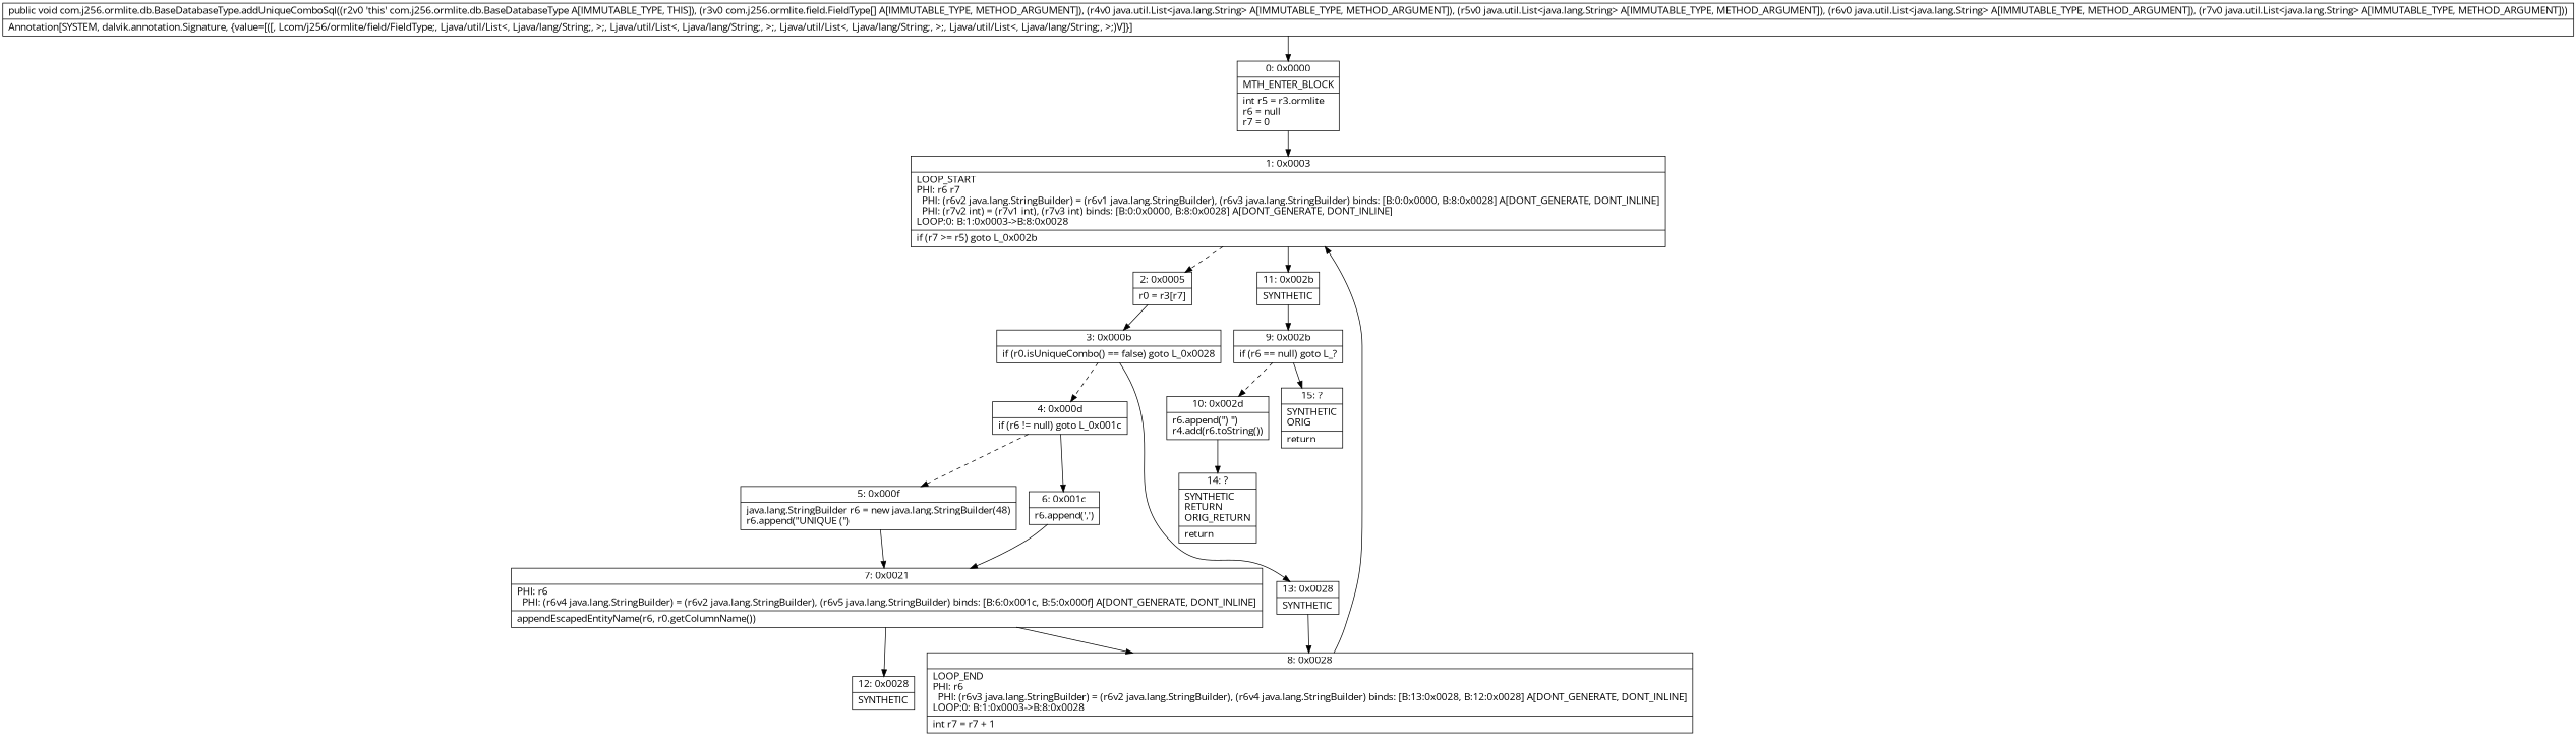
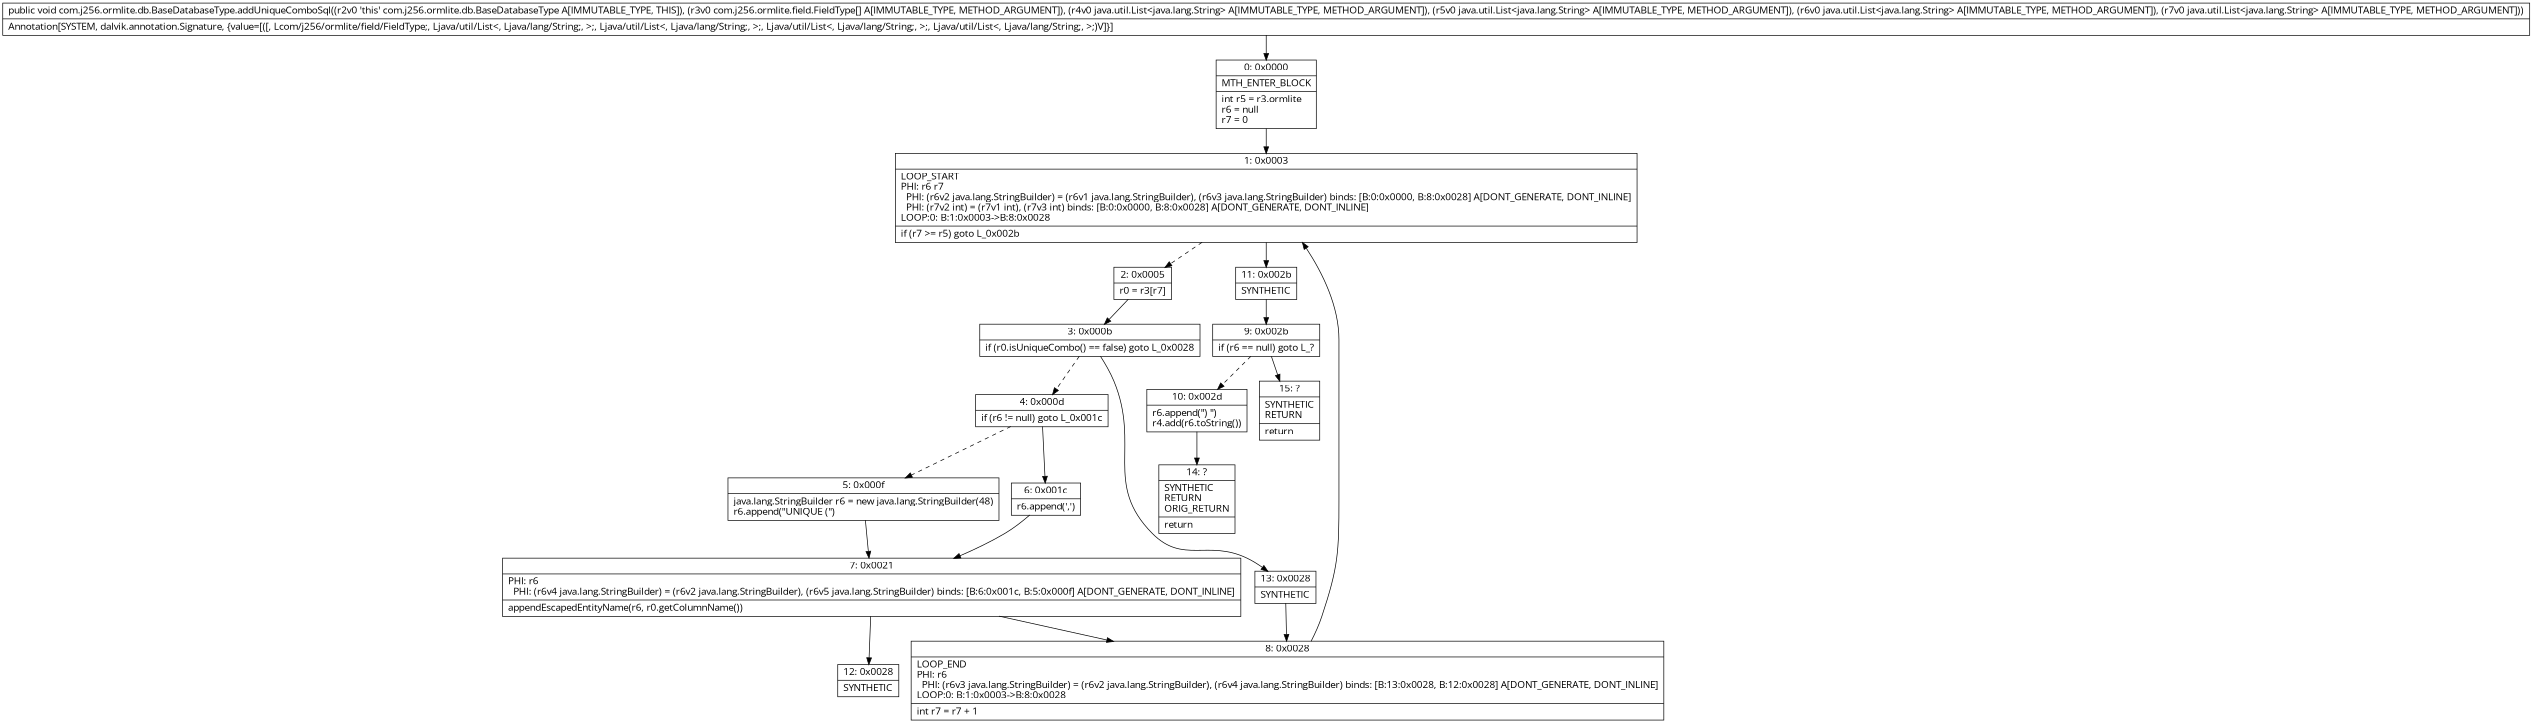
  digraph {
    fontname="Open Sans"
    node [fontname="Open Sans" shape=record]
    edge [fontname="Open Sans"]
    n1 [label="{0\:\ 0x0000|MTH_ENTER_BLOCK\l|int r5 = r3.ormlite\lr6 = null\lr7 = 0\l}"]
    n2 [label="{1\:\ 0x0003|LOOP_START\lPHI: r6 r7 \l  PHI: (r6v2 java.lang.StringBuilder) = (r6v1 java.lang.StringBuilder), (r6v3 java.lang.StringBuilder) binds: [B:0:0x0000, B:8:0x0028] A[DONT_GENERATE, DONT_INLINE]\l  PHI: (r7v2 int) = (r7v1 int), (r7v3 int) binds: [B:0:0x0000, B:8:0x0028] A[DONT_GENERATE, DONT_INLINE]\lLOOP:0: B:1:0x0003\-\>B:8:0x0028\l|if (r7 \>= r5) goto L_0x002b\l}"]
    n3 [label="{2\:\ 0x0005|r0 = r3[r7]\l}"]
    n4 [label="{11\:\ 0x002b|SYNTHETIC\l}"]
    n5 [label="{3\:\ 0x000b|if (r0.isUniqueCombo() == false) goto L_0x0028\l}"]
    n6 [label="{9\:\ 0x002b|if (r6 == null) goto L_?\l}"]
    n7 [label="{4\:\ 0x000d|if (r6 != null) goto L_0x001c\l}"]
    n8 [label="{13\:\ 0x0028|SYNTHETIC\l}"]
    n9 [label="{5\:\ 0x000f|java.lang.StringBuilder r6 = new java.lang.StringBuilder(48)\lr6.append(\"UNIQUE (\")\l}"]
    n10 [label="{6\:\ 0x001c|r6.append(',')\l}"]
    n11 [label="{8\:\ 0x0028|LOOP_END\lPHI: r6 \l  PHI: (r6v3 java.lang.StringBuilder) = (r6v2 java.lang.StringBuilder), (r6v4 java.lang.StringBuilder) binds: [B:13:0x0028, B:12:0x0028] A[DONT_GENERATE, DONT_INLINE]\lLOOP:0: B:1:0x0003\-\>B:8:0x0028\l|int r7 = r7 + 1\l}"]
    n12 [label="{7\:\ 0x0021|PHI: r6 \l  PHI: (r6v4 java.lang.StringBuilder) = (r6v2 java.lang.StringBuilder), (r6v5 java.lang.StringBuilder) binds: [B:6:0x001c, B:5:0x000f] A[DONT_GENERATE, DONT_INLINE]\l|appendEscapedEntityName(r6, r0.getColumnName())\l}"]
    n13 [label="{12\:\ 0x0028|SYNTHETIC\l}"]
    n14 [label="{10\:\ 0x002d|r6.append(\") \")\lr4.add(r6.toString())\l}"]
-   n15 [label="{15\:\ ?|SYNTHETIC\lORIG\l|return\l}"]
+   n15 [label="{15\:\ ?|SYNTHETIC\lRETURN\l|return\l}"]
    n16 [label="{14\:\ ?|SYNTHETIC\lRETURN\lORIG_RETURN\l|return\l}"]
    n17 [label="{public void com.j256.ormlite.db.BaseDatabaseType.addUniqueComboSql((r2v0 'this' com.j256.ormlite.db.BaseDatabaseType A[IMMUTABLE_TYPE, THIS]), (r3v0 com.j256.ormlite.field.FieldType[] A[IMMUTABLE_TYPE, METHOD_ARGUMENT]), (r4v0 java.util.List\<java.lang.String\> A[IMMUTABLE_TYPE, METHOD_ARGUMENT]), (r5v0 java.util.List\<java.lang.String\> A[IMMUTABLE_TYPE, METHOD_ARGUMENT]), (r6v0 java.util.List\<java.lang.String\> A[IMMUTABLE_TYPE, METHOD_ARGUMENT]), (r7v0 java.util.List\<java.lang.String\> A[IMMUTABLE_TYPE, METHOD_ARGUMENT]))  | Annotation[SYSTEM, dalvik.annotation.Signature, \{value=[([, Lcom\/j256\/ormlite\/field\/FieldType;, Ljava\/util\/List\<, Ljava\/lang\/String;, \>;, Ljava\/util\/List\<, Ljava\/lang\/String;, \>;, Ljava\/util\/List\<, Ljava\/lang\/String;, \>;, Ljava\/util\/List\<, Ljava\/lang\/String;, \>;)V]\}]\l}"]
    n1 -> n2
    n2 -> n3 [style=dashed]
    n2 -> n4
    n3 -> n5
    n4 -> n6
    n5 -> n7 [style=dashed]
    n5 -> n8
    n6 -> n14 [style=dashed]
    n6 -> n15
    n7 -> n9 [style=dashed]
    n7 -> n10
    n8 -> n11
    n9 -> n12
    n10 -> n12
    n11 -> n2
    n12 -> n11
    n12 -> n13
    n14 -> n16
    n17 -> n1
  }
